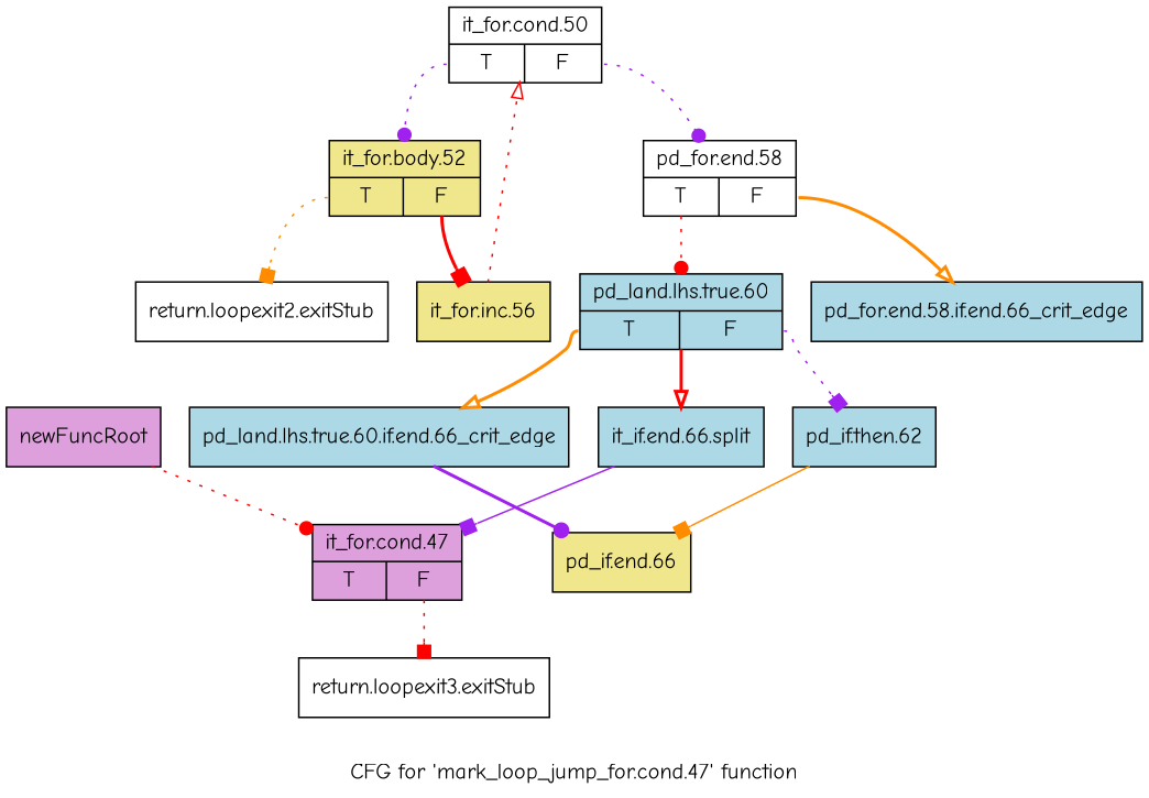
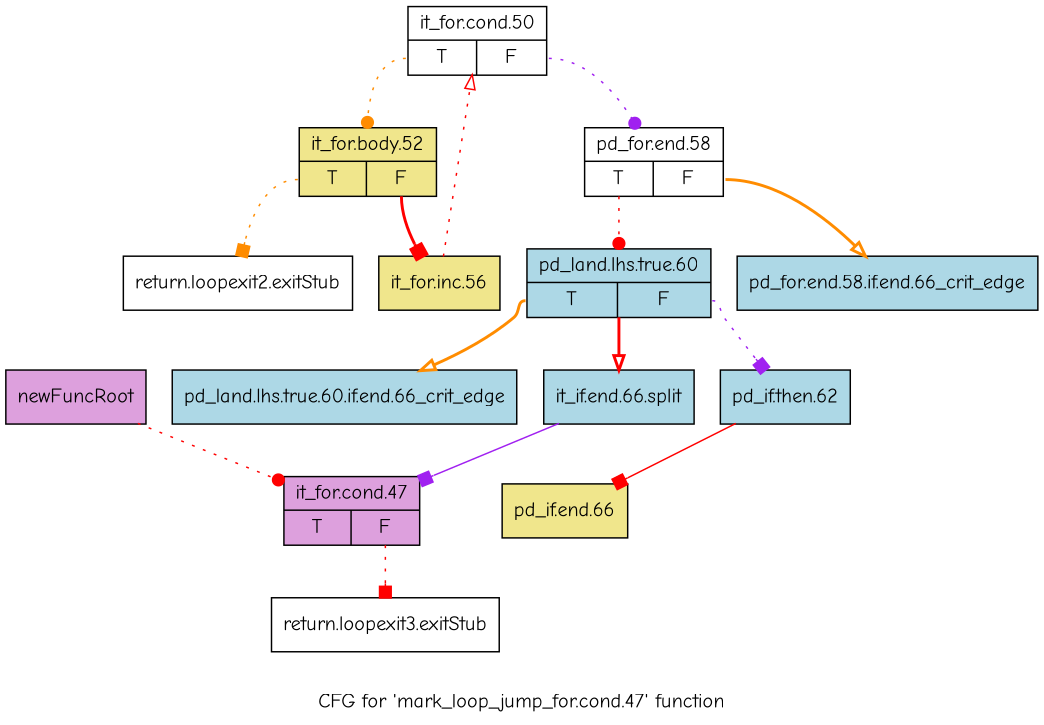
  digraph {
    fontname="Comic Neue"
    label="CFG for 'mark_loop_jump_for.cond.47' function"
    node [fillcolor=lightblue fontname="Comic Neue" shape=record style=filled]
    edge [arrowhead=box color=red fontname="Comic Neue" style=dotted]
    n1 [fillcolor=plum label="{newFuncRoot}"]
    n2 [fillcolor=plum label="{it_for.cond.47|{<s0>T|<s1>F}}"]
    n3 [fillcolor=white label="{return.loopexit3.exitStub}"]
    n4 [fillcolor=white label="{return.loopexit2.exitStub}"]
    n5 [fillcolor=white label="{it_for.cond.50|{<s0>T|<s1>F}}"]
    n6 [fillcolor=khaki label="{it_for.body.52|{<s0>T|<s1>F}}"]
    n7 [fillcolor=white label="{pd_for.end.58|{<s0>T|<s1>F}}"]
    n8 [fillcolor=khaki label="{it_for.inc.56}"]
    n9 [label="{pd_land.lhs.true.60|{<s0>T|<s1>F}}"]
    n10 [label="{pd_for.end.58.if.end.66_crit_edge}"]
    n11 [label="{pd_land.lhs.true.60.if.end.66_crit_edge}"]
    n12 [label="{pd_if.then.62}"]
    n13 [label="{it_if.end.66.split}"]
    n14 [fillcolor=khaki label="{pd_if.end.66}"]
    n1 -> n2 [arrowhead=dot]
    n2 -> n3 [tailport=s1]
-   n5 -> n6 [arrowhead=dot color=purple tailport=s0]
+   n5 -> n6 [arrowhead=dot color=darkorange tailport=s0]
    n5 -> n7 [arrowhead=dot color=purple tailport=s1]
    n6 -> n4 [color=darkorange tailport=s0]
    n6 -> n8 [style=bold tailport=s1]
    n7 -> n9 [arrowhead=dot tailport=s0]
    n7 -> n10 [arrowhead=onormal color=darkorange style=bold tailport=s1]
    n8 -> n5 [arrowhead=onormal]
    n9 -> n11 [arrowhead=onormal color=darkorange style=bold tailport=s0]
    n9 -> n12 [color=purple tailport=s1]
    n9 -> n13 [arrowhead=onormal style=bold]
-   n11 -> n14 [arrowhead=dot color=purple style=bold]
-   n12 -> n14 [color=darkorange style=solid]
+   n12 -> n14 [style=solid]
    n13 -> n2 [color=purple style=solid]
  }
